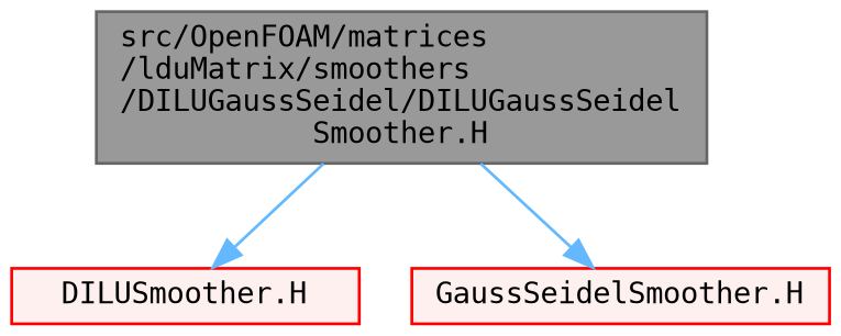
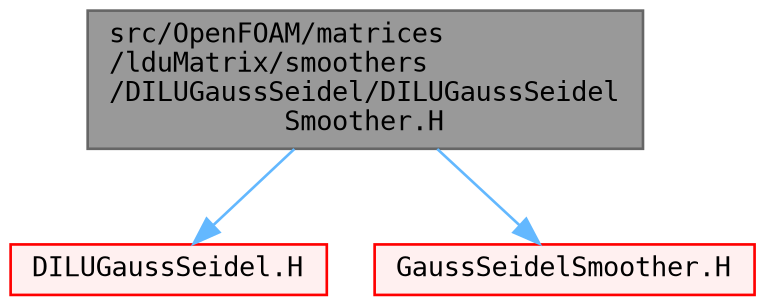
  digraph {
    fontname="DejaVu Sans Mono"
    node [color=red fillcolor="#FFF0F0" fontname="DejaVu Sans Mono" fontsize=10 shape=box style=filled]
    edge [color=steelblue1 fontname="DejaVu Sans Mono" fontsize=10 labelfontname=Helvetica labelfontsize=10 style=solid]
    n1 [color=gray40 fillcolor=grey60 fontcolor=black height=0.2 label="src/OpenFOAM/matrices\l/lduMatrix/smoothers\l/DILUGaussSeidel/DILUGaussSeidel\lSmoother.H" width=0.4]
-   n2 [height=0.2 label="DILUSmoother.H" width=0.4]
+   n2 [height=0.2 label="DILUGaussSeidel.H" width=0.4]
    n3 [height=0.2 label="GaussSeidelSmoother.H" width=0.4]
    n1 -> n2
    n1 -> n3
  }
